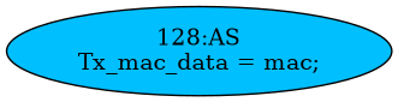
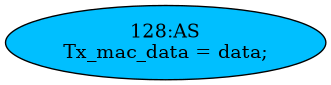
  strict digraph {
-   n1 [ast="<pyverilog.vparser.ast.Assign object at 0x7fe07b3dbbd0>" def_var="['Tx_mac_data']" fillcolor=deepskyblue label="128:AS\nTx_mac_data = mac;" statements="[]" style=filled typ=Assign use_var="['data']"]
+   n1 [ast="<pyverilog.vparser.ast.Assign object at 0x7fe07b3dbbd0>" def_var="['Tx_mac_data']" fillcolor=deepskyblue label="128:AS\nTx_mac_data = data;" statements="[]" style=filled typ=Assign use_var="['data']"]
  }
